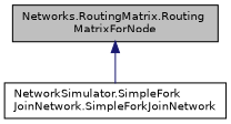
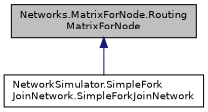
  digraph {
    rankdir=TB
    node [color=black fontname=Helvetica fontsize=10 shape=record style=filled]
-   n1 [fillcolor=grey75 fontcolor=black height=0.2 label="Networks.RoutingMatrix.Routing\lMatrixForNode" width=0.4]
+   n1 [fillcolor=grey75 fontcolor=black height=0.2 label="Networks.MatrixForNode.Routing\lMatrixForNode" width=0.4]
    n2 [fillcolor=white height=0.2 label="NetworkSimulator.SimpleFork\lJoinNetwork.SimpleForkJoinNetwork" width=0.4]
    n1 -> n2 [color=midnightblue dir=back fontname=Helvetica fontsize=10 labelfontname=Helvetica labelfontsize=10 style=solid]
  }
